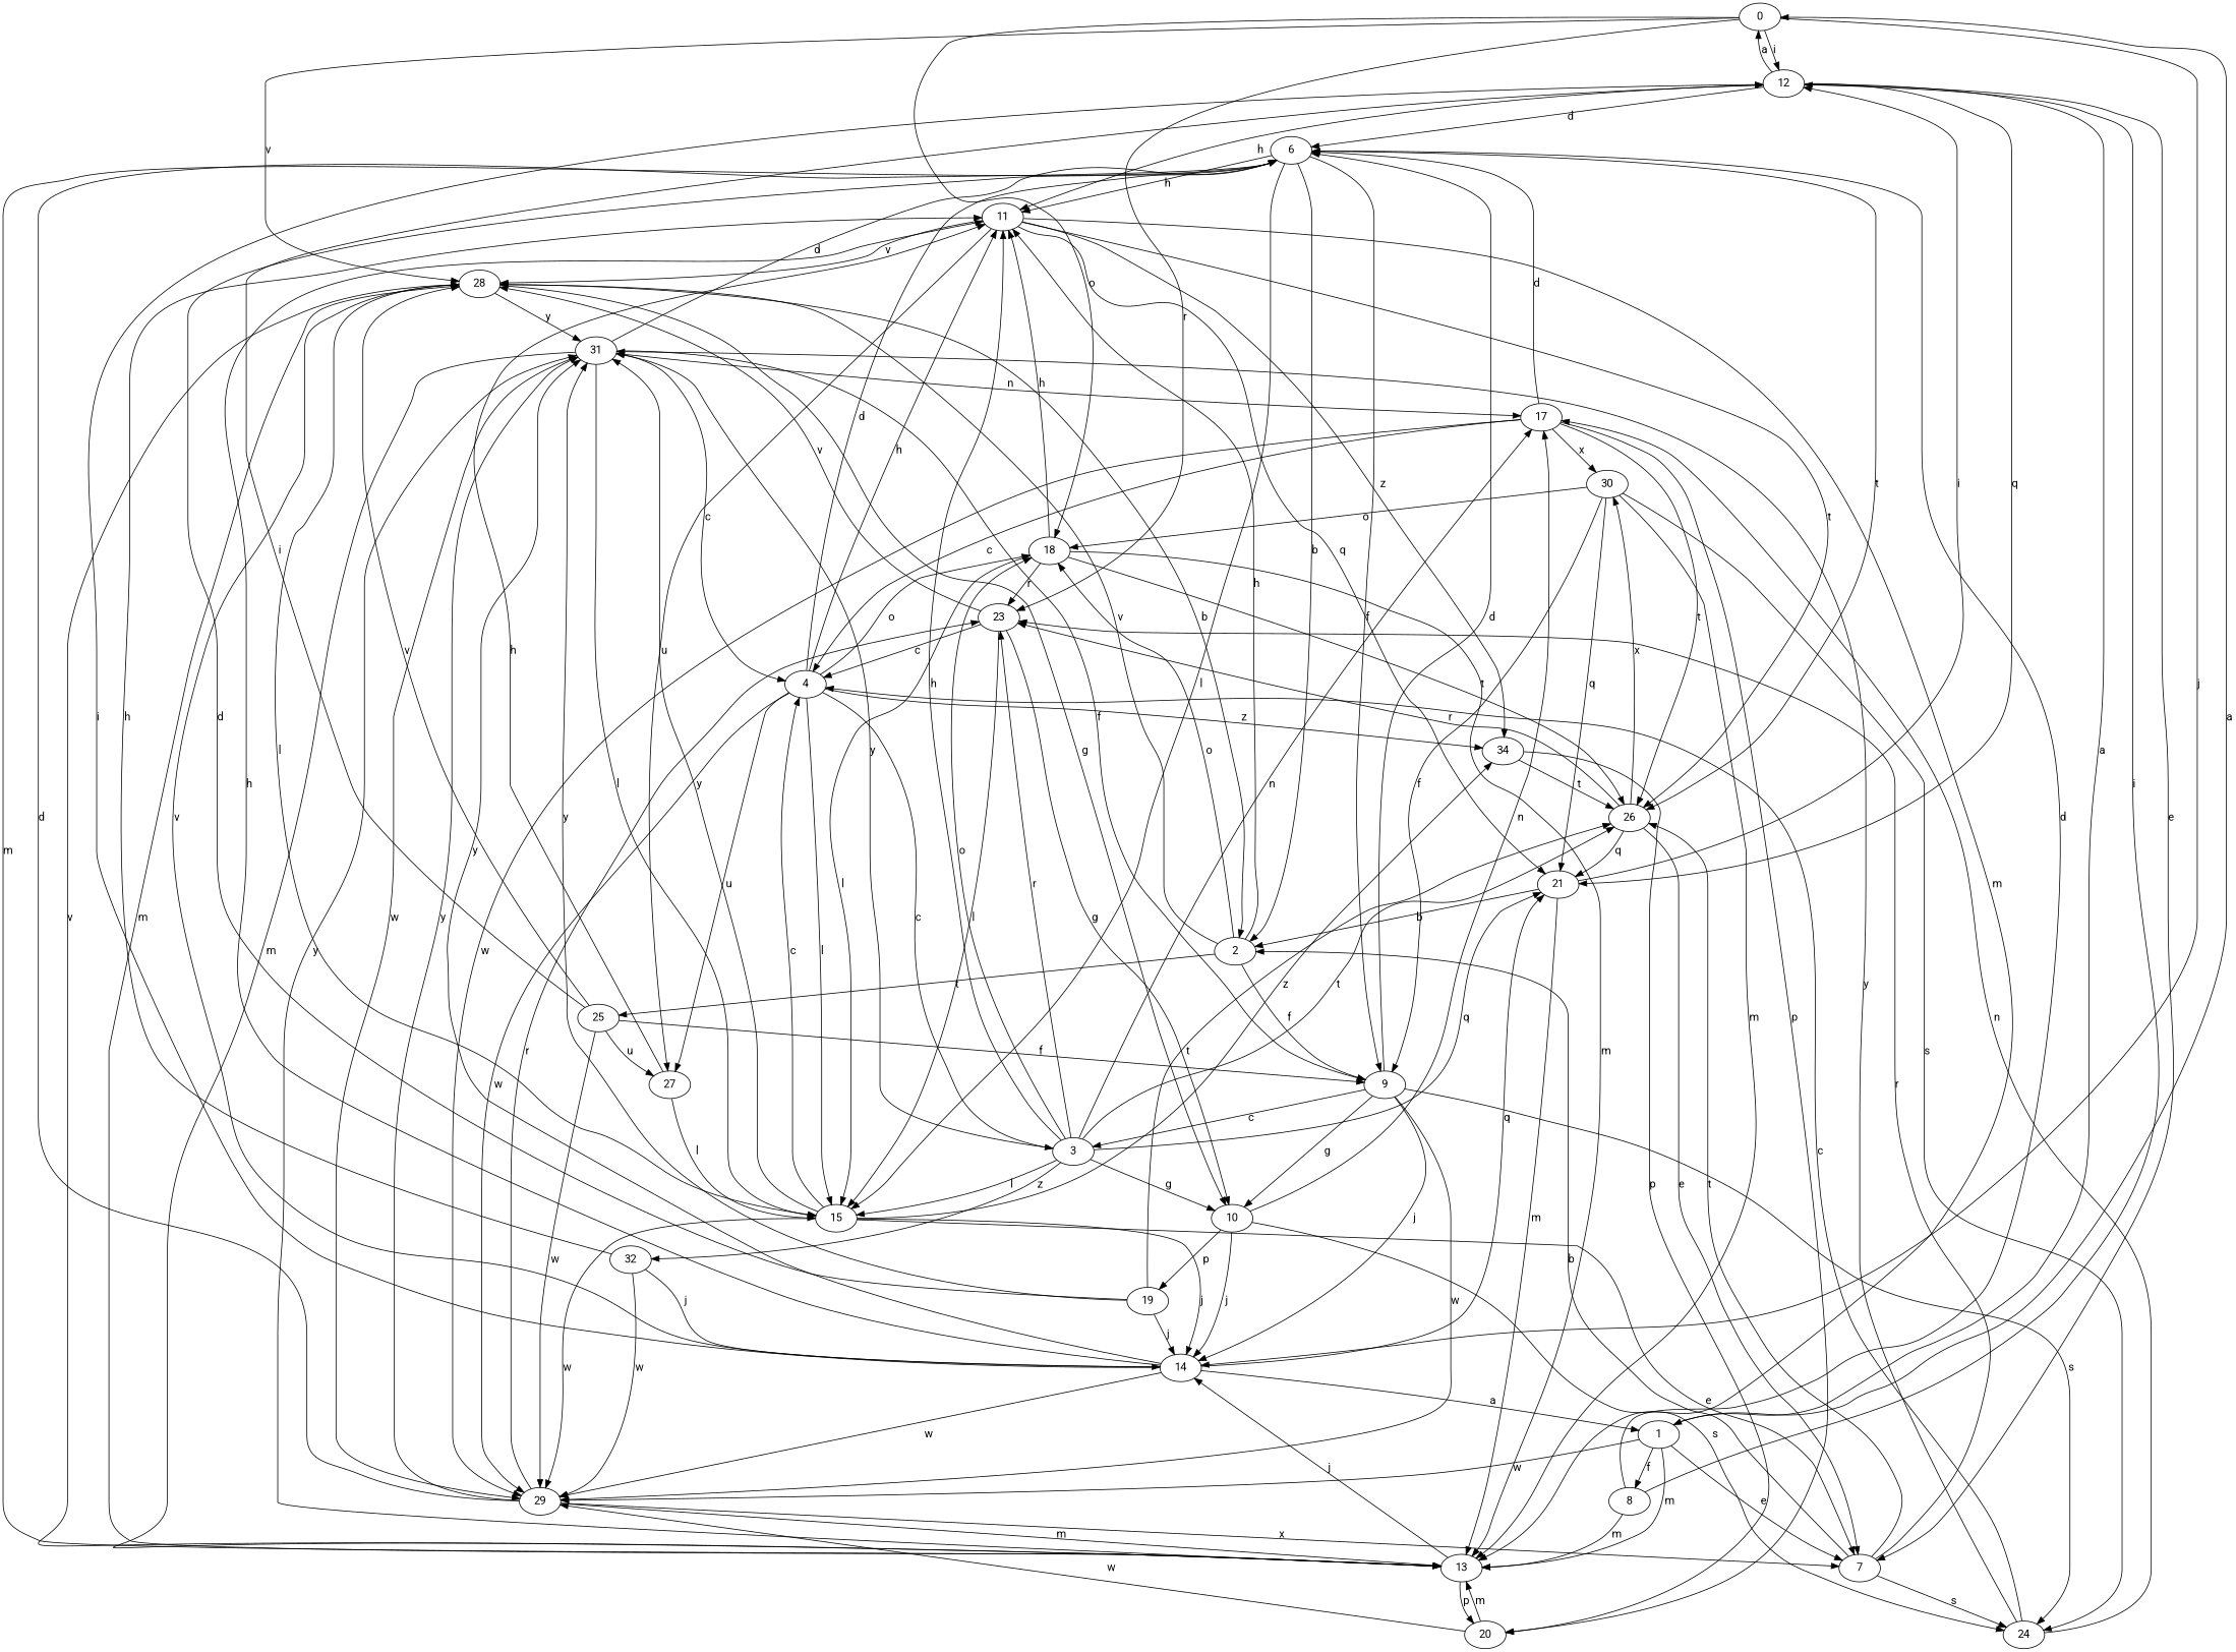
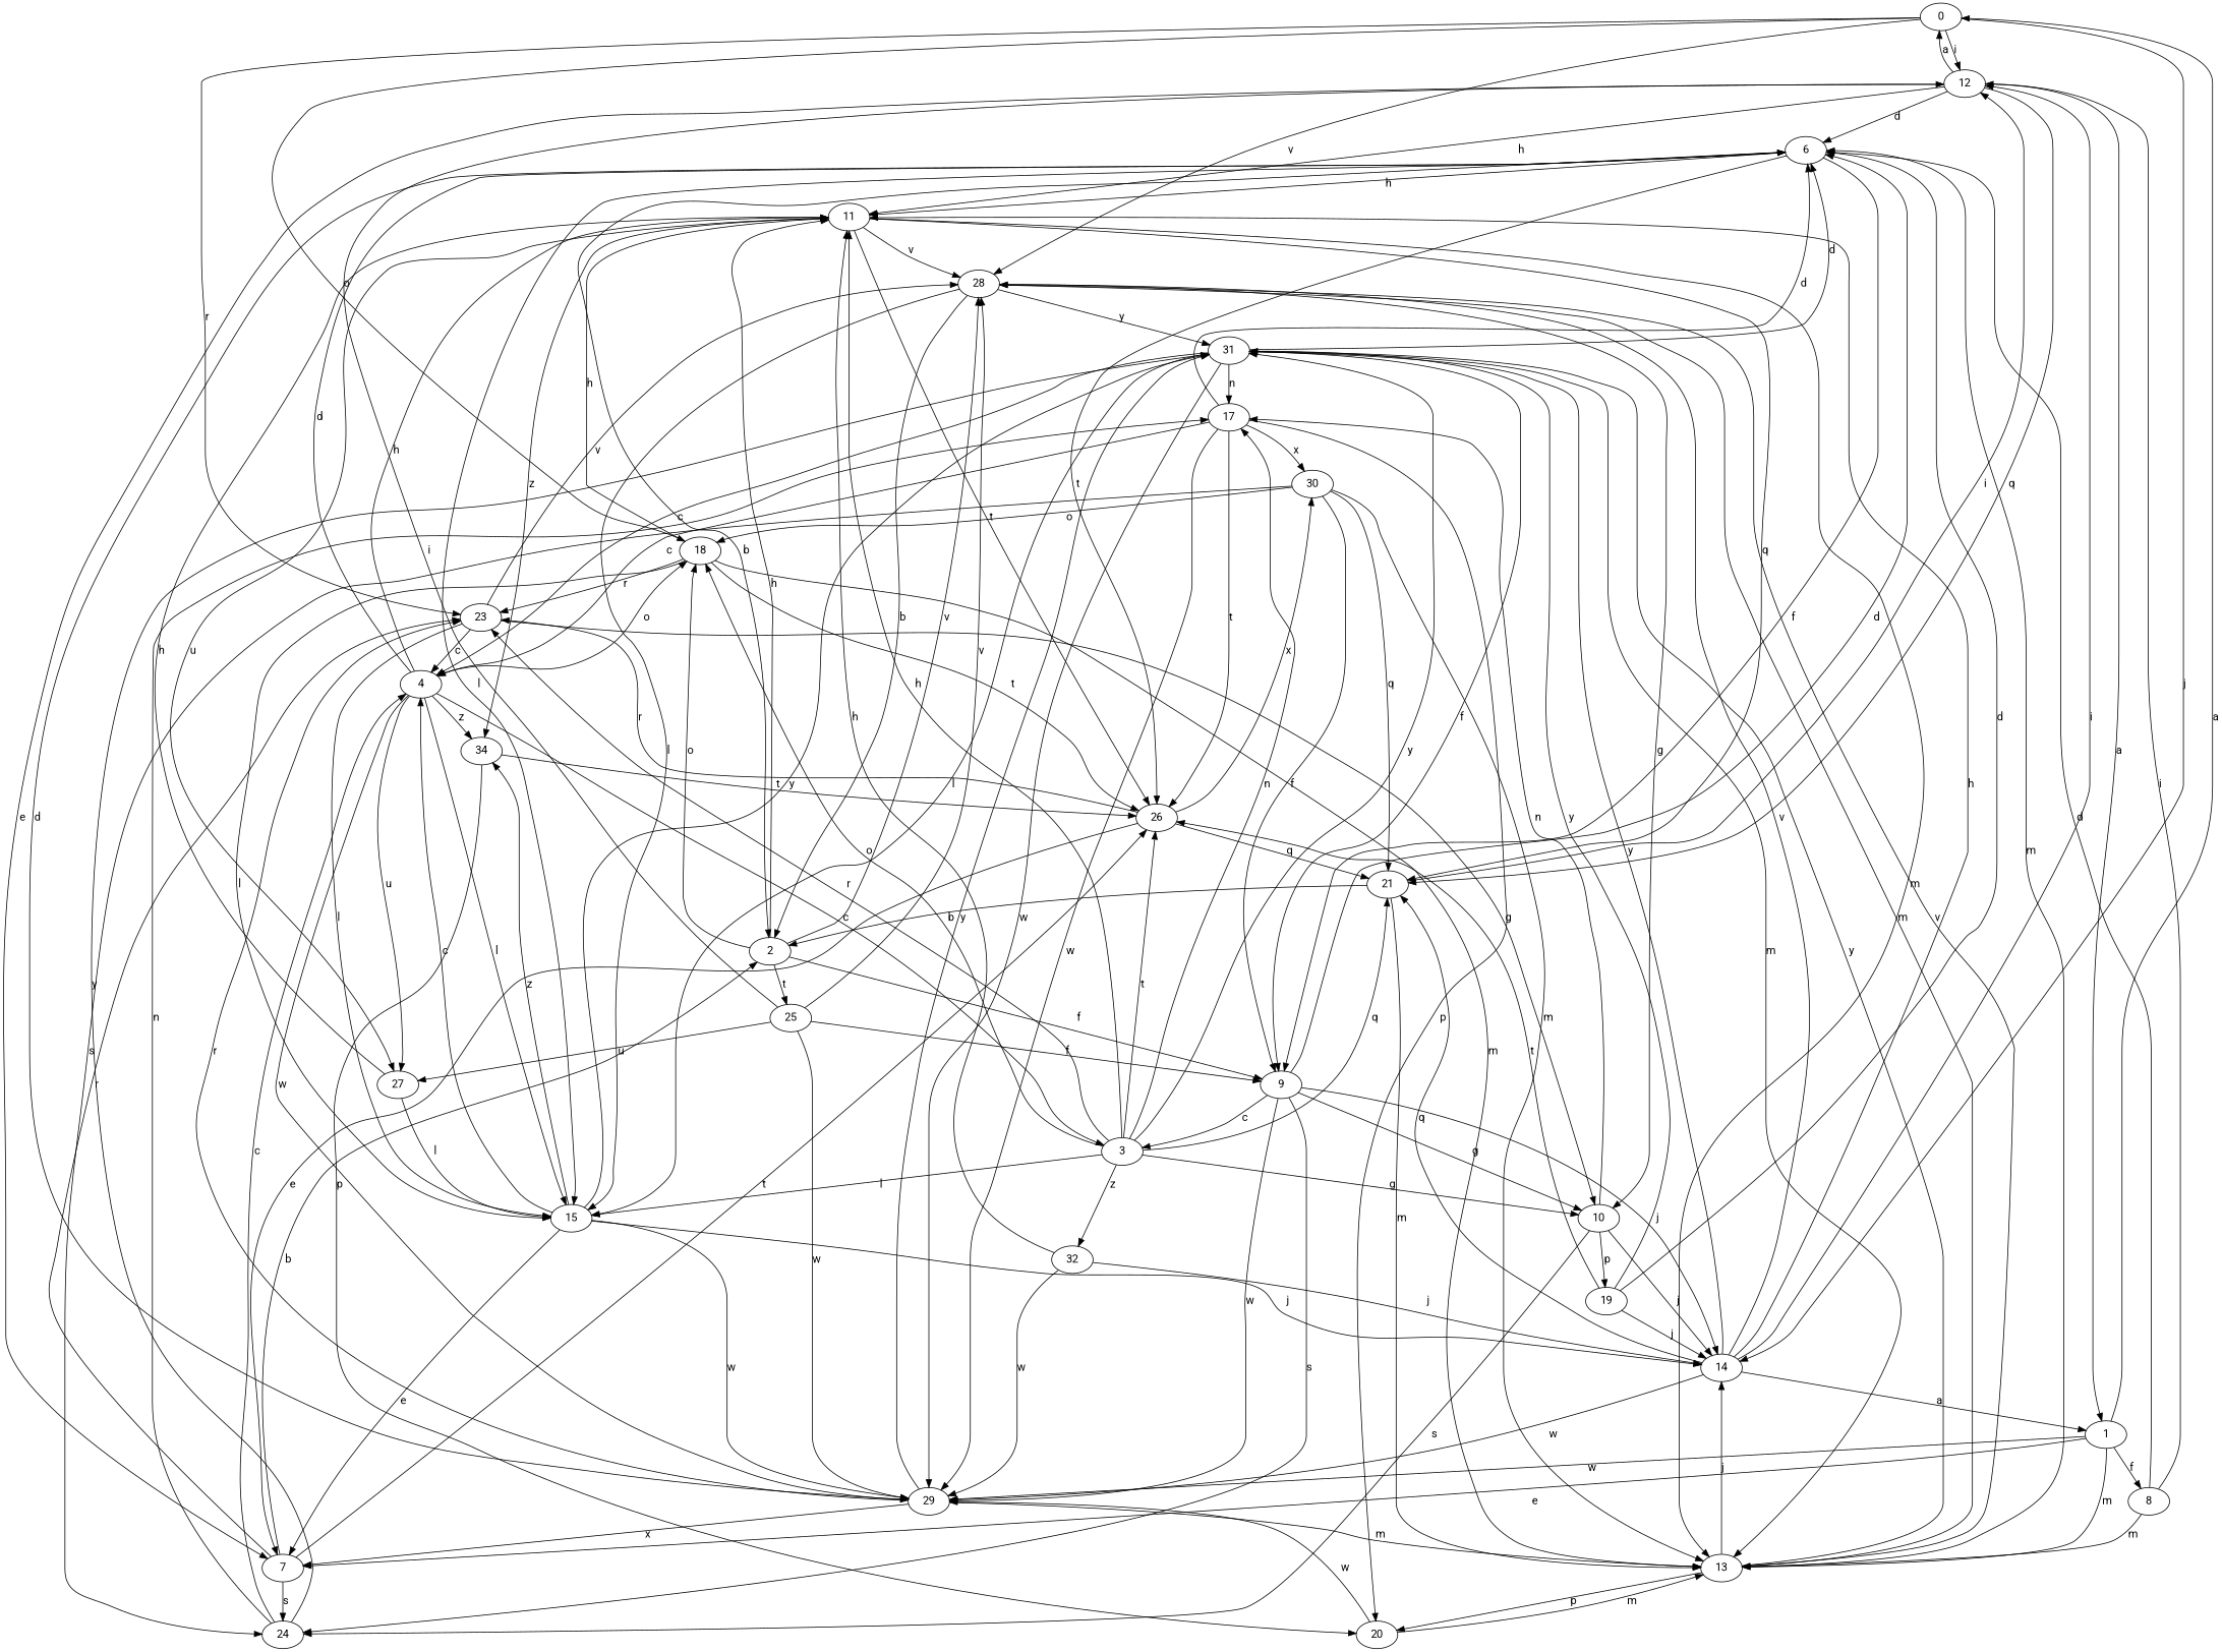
  strict digraph {
    fontname=Roboto
    node [fontname=Roboto]
    edge [fontname=Roboto]
    0
    12
    14
    18
    23
    28
    1
    7
    11
    21
    6
    29
    31
    n14 [label=13]
    15
    26
    10
    4
    2
    8
    24
    20
    9
    25
    3
    27
    34
    17
    32
    19
    30
    0 -> 12 [label=i]
    0 -> 14 [label=j]
    0 -> 18 [label=o]
    0 -> 23 [label=r]
    0 -> 28 [label=v]
    12 -> 0 [label=a]
    12 -> 1 [label=a]
    12 -> 7 [label=e]
    12 -> 11 [label=h]
    12 -> 21 [label=q]
    12 -> 6 [label=d]
    14 -> 12 [label=i]
    14 -> 28 [label=v]
    14 -> 1 [label=a]
    14 -> 11 [label=h]
    14 -> 21 [label=q]
    14 -> 29 [label=w]
    14 -> 31 [label=y]
    18 -> 23 [label=r]
    18 -> 11 [label=h]
    18 -> n14 [label=m]
    18 -> 15 [label=l]
    18 -> 26 [label=t]
    23 -> 28 [label=v]
    23 -> 15 [label=l]
    23 -> 10 [label=g]
    23 -> 4 [label=c]
    28 -> 31 [label=y]
    28 -> n14 [label=m]
    28 -> 15 [label=l]
    28 -> 10 [label=g]
    28 -> 2 [label=b]
    1 -> 0 [label=a]
    1 -> 7 [label=e]
    1 -> 29 [label=w]
    1 -> n14 [label=m]
    1 -> 8 [label=f]
    7 -> 23 [label=r]
    7 -> 26 [label=t]
    7 -> 2 [label=b]
    7 -> 24 [label=s]
    11 -> 28 [label=v]
    11 -> 21 [label=q]
    11 -> n14 [label=m]
    11 -> 26 [label=t]
    11 -> 27 [label=u]
    11 -> 34 [label=z]
    21 -> 12 [label=i]
    21 -> n14 [label=m]
    21 -> 2 [label=b]
    6 -> 11 [label=h]
-   6 -> n14 [label=m]
+   n14 -> 6 [label=m]
    6 -> 15 [label=l]
    6 -> 26 [label=t]
    6 -> 2 [label=b]
    6 -> 9 [label=f]
    29 -> 23 [label=r]
    29 -> 7 [label=x]
    29 -> 6 [label=d]
    29 -> 31 [label=y]
    29 -> n14 [label=m]
    31 -> 6 [label=d]
    31 -> 29 [label=w]
    31 -> n14 [label=m]
    31 -> 15 [label=l]
    31 -> 4 [label=c]
    31 -> 9 [label=f]
    31 -> 17 [label=n]
    n14 -> 14 [label=j]
    n14 -> 28 [label=v]
    n14 -> 31 [label=y]
    n14 -> 20 [label=p]
    15 -> 14 [label=j]
    15 -> 7 [label=e]
    15 -> 29 [label=w]
    15 -> 31 [label=y]
    15 -> 4 [label=c]
    15 -> 34 [label=z]
    26 -> 23 [label=r]
    26 -> 7 [label=e]
    26 -> 21 [label=q]
    26 -> 30 [label=x]
    10 -> 14 [label=j]
    10 -> 24 [label=s]
    10 -> 17 [label=n]
    10 -> 19 [label=p]
    4 -> 18 [label=o]
    4 -> 11 [label=h]
    4 -> 6 [label=d]
    4 -> 29 [label=w]
    4 -> 15 [label=l]
    4 -> 3 [label=c]
    4 -> 27 [label=u]
    4 -> 34 [label=z]
    2 -> 18 [label=o]
    2 -> 28 [label=v]
    2 -> 11 [label=h]
    2 -> 9 [label=f]
    2 -> 25 [label=t]
    8 -> 12 [label=i]
    8 -> 6 [label=d]
    8 -> n14 [label=m]
    24 -> 31 [label=y]
    24 -> 4 [label=c]
    24 -> 17 [label=n]
    20 -> 29 [label=w]
    20 -> n14 [label=m]
    9 -> 14 [label=j]
    9 -> 6 [label=d]
    9 -> 29 [label=w]
    9 -> 10 [label=g]
    9 -> 24 [label=s]
    9 -> 3 [label=c]
    25 -> 12 [label=i]
    25 -> 28 [label=v]
    25 -> 29 [label=w]
    25 -> 9 [label=f]
    25 -> 27 [label=u]
    3 -> 18 [label=o]
    3 -> 23 [label=r]
    3 -> 11 [label=h]
    3 -> 21 [label=q]
    3 -> 31 [label=y]
    3 -> 15 [label=l]
    3 -> 26 [label=t]
    3 -> 10 [label=g]
    3 -> 17 [label=n]
    3 -> 32 [label=z]
    27 -> 11 [label=h]
    27 -> 15 [label=l]
    34 -> 26 [label=t]
    34 -> 20 [label=p]
    17 -> 6 [label=d]
    17 -> 29 [label=w]
    17 -> 26 [label=t]
    17 -> 4 [label=c]
    17 -> 20 [label=p]
    17 -> 30 [label=x]
    32 -> 14 [label=j]
    32 -> 11 [label=h]
    32 -> 29 [label=w]
    19 -> 14 [label=j]
    19 -> 6 [label=d]
    19 -> 31 [label=y]
    19 -> 26 [label=t]
    30 -> 18 [label=o]
    30 -> 21 [label=q]
    30 -> n14 [label=m]
    30 -> 24 [label=s]
    30 -> 9 [label=f]
  }
